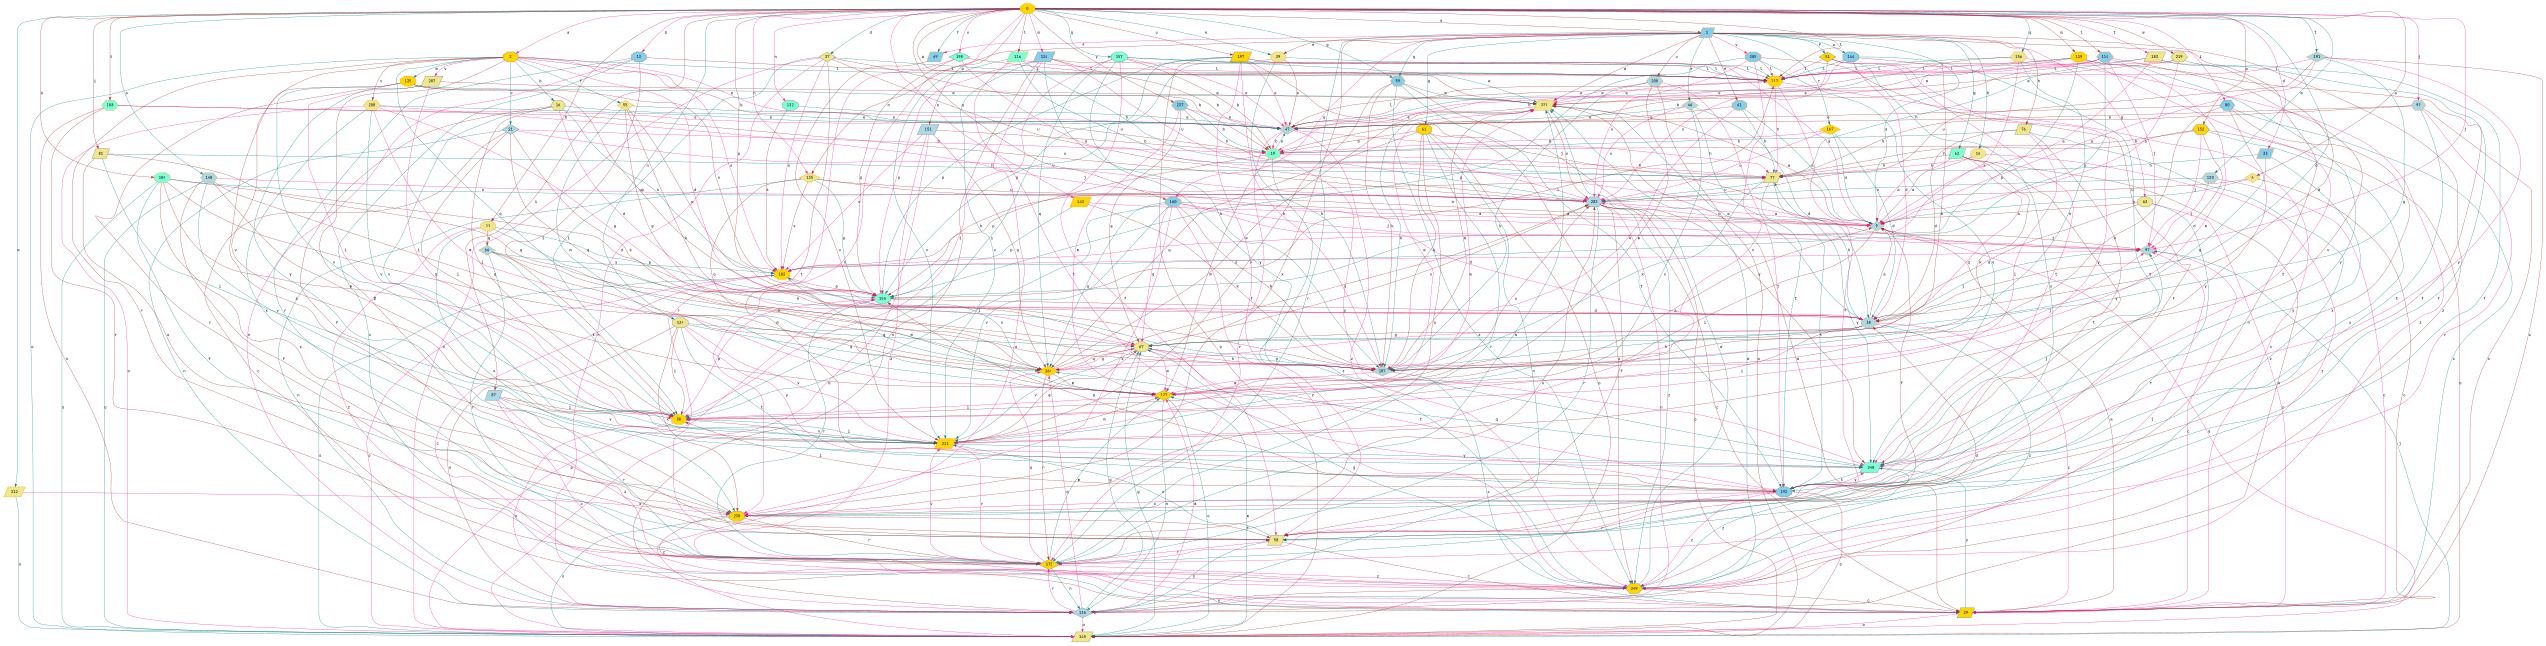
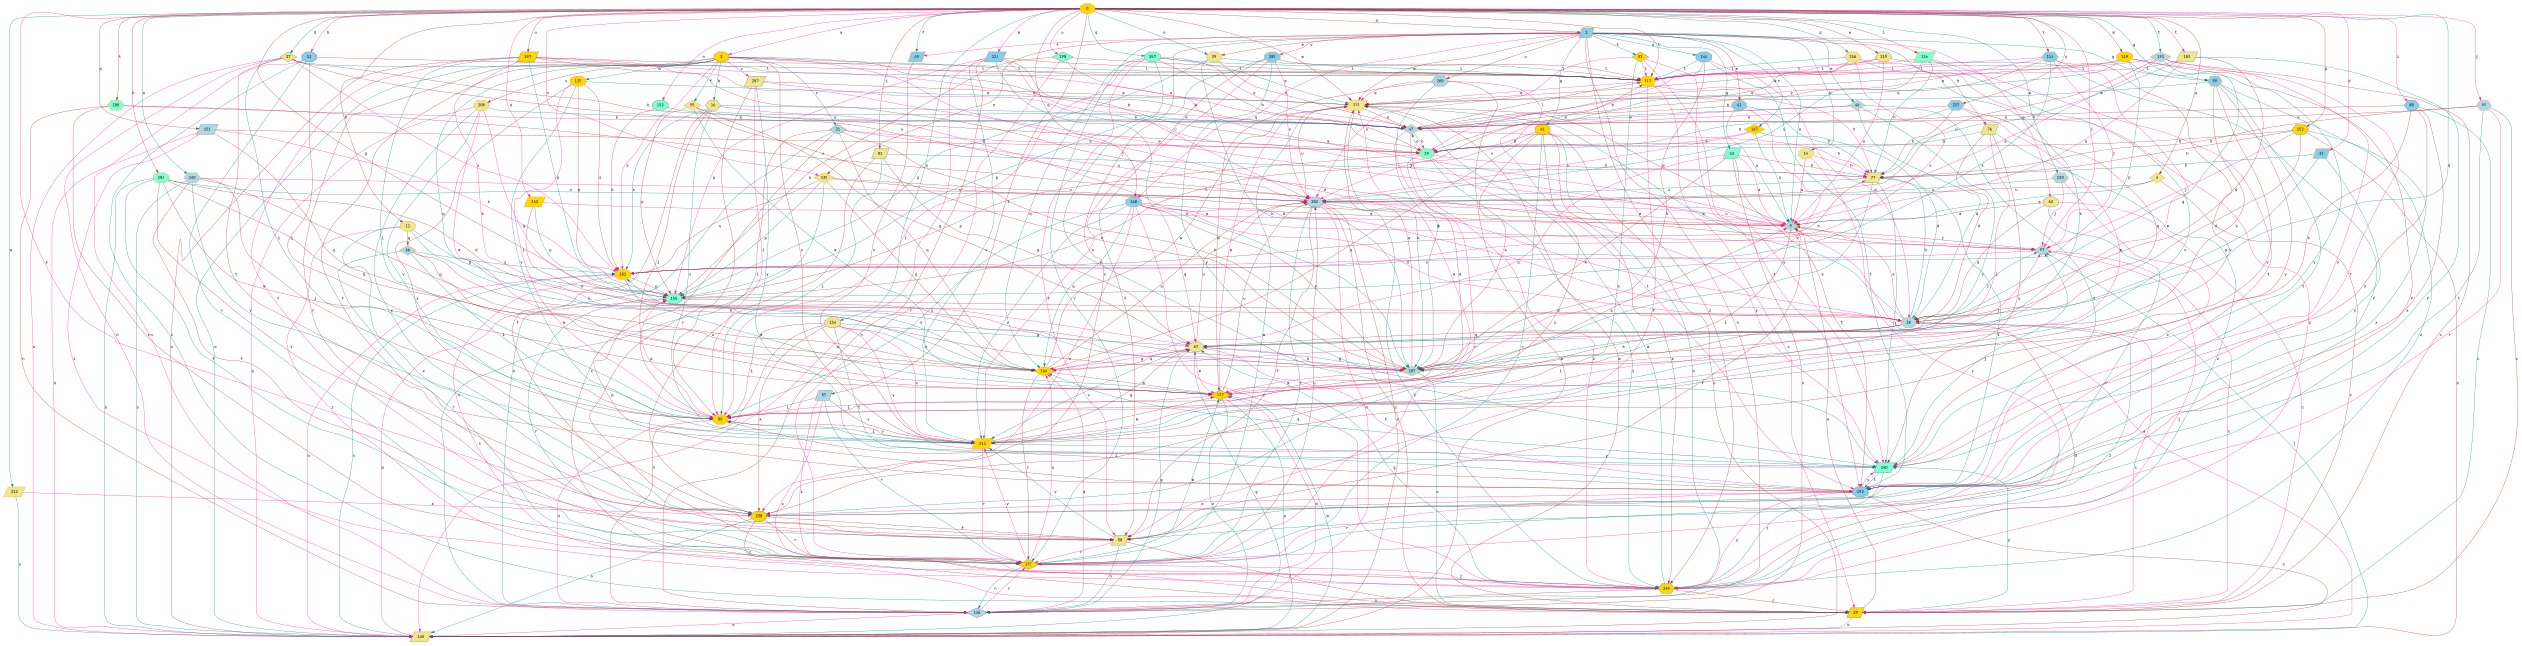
  strict digraph {
    fontname="JetBrains Mono"
    node [color=darkorange fillcolor=khaki fontname="JetBrains Mono" shape=octagon style=filled]
    edge [color=brown fontname="JetBrains Mono"]
    0 [fillcolor=gold]
    1 [fillcolor=skyblue shape=parallelogram]
    2 [color=gray40 fillcolor=gold]
    4 [shape=diamond]
    11
    13 [color=gray40 fillcolor=skyblue]
    33 [fillcolor=skyblue shape=parallelogram]
    37 [color=gray40 shape=diamond]
    38 [fillcolor=lightblue]
    39
    49 [fillcolor=skyblue shape=parallelogram]
    59 [fillcolor=skyblue shape=hexagon]
    80 [color=gray40 fillcolor=skyblue shape=hexagon]
    81 [color=gray40 shape=parallelogram]
    87 [color=gray40 fillcolor=lightblue shape=parallelogram]
    92 [fillcolor=lightblue shape=hexagon]
    97 [fillcolor=lightblue shape=diamond]
    104 [fillcolor=aquamarine]
    114 [fillcolor=skyblue shape=hexagon]
    116 [fillcolor=aquamarine shape=parallelogram]
    117 [fillcolor=gold shape=hexagon]
    119 [fillcolor=gold]
    120 [fillcolor=lightblue shape=hexagon]
    124 [color=gray40 fillcolor=skyblue shape=parallelogram]
    132 [color=gray40 fillcolor=aquamarine]
    134 [color=gray40]
    135 [shape=diamond]
    140 [fillcolor=lightblue shape=hexagon]
    143 [fillcolor=gold shape=parallelogram]
    151 [color=gray40 fillcolor=lightblue shape=parallelogram]
    152 [color=gray40 fillcolor=gold shape=hexagon]
    155 [color=gray40 fillcolor=aquamarine]
    156 [shape=hexagon]
    157 [color=gray40 fillcolor=aquamarine]
    160 [fillcolor=skyblue]
    183 [color=gray40 shape=parallelogram]
    188 [fillcolor=aquamarine shape=hexagon]
    191 [fillcolor=lightblue shape=diamond]
    197 [color=gray40 fillcolor=gold shape=parallelogram]
    198 [color=gray40 fillcolor=aquamarine shape=diamond]
    212 [shape=parallelogram]
    219 [color=gray40 shape=hexagon]
    221 [shape=parallelogram]
    230 [color=gray40 fillcolor=gold]
    237 [fillcolor=skyblue shape=hexagon]
    9 [fillcolor=lightblue shape=diamond]
    14
    41 [fillcolor=skyblue]
    46 [fillcolor=lightblue shape=diamond]
    51 [color=gray40 fillcolor=gold shape=diamond]
    61 [color=gray40 fillcolor=gold]
    62 [color=gray40 fillcolor=aquamarine shape=parallelogram]
    63 [color=gray40]
    76 [color=gray40 shape=parallelogram]
    136 [color=gray40 fillcolor=lightblue shape=diamond]
    144 [color=gray40 fillcolor=skyblue]
    167 [fillcolor=gold shape=diamond]
    173 [color=gray40 fillcolor=gold shape=diamond]
-   200 [fillcolor=lightblue shape=hexagon]
+   200 [color=gray40 fillcolor=lightblue shape=hexagon]
    205 [fillcolor=skyblue]
    249 [color=gray40 fillcolor=gold shape=hexagon]
    16 [color=gray40 shape=hexagon]
    19 [fillcolor=aquamarine]
    21 [color=gray40 fillcolor=lightblue shape=diamond]
    47 [fillcolor=lightblue shape=diamond]
    55 [shape=diamond]
    58 [color=gray40 shape=parallelogram]
    125 [fillcolor=gold]
    145 [color=gray40 shape=parallelogram]
    164 [fillcolor=gold shape=diamond]
    182 [fillcolor=gold]
    207 [color=gray40 shape=parallelogram]
    208 [shape=hexagon]
    211 [fillcolor=gold shape=parallelogram]
    29 [color=gray40 fillcolor=gold shape=parallelogram]
    202 [color=gray40 fillcolor=lightblue shape=hexagon]
    66 [fillcolor=lightblue shape=diamond]
    107 [fillcolor=lightblue shape=diamond]
    88 [fillcolor=gold]
    77 [color=gray40 shape=parallelogram]
    240 [color=gray40 fillcolor=aquamarine shape=parallelogram]
    67 [color=gray40]
    192 [color=gray40 fillcolor=skyblue]
    127 [color=gray40 fillcolor=gold shape=diamond]
    0 -> 1 [label=a]
    0 -> 2 [color=deeppink label=a]
    0 -> 4 [label=a]
    0 -> 11 [label=b]
    0 -> 13 [color=deeppink label=b]
    0 -> 33 [color=deeppink label=d]
    0 -> 37 [color=teal label=d]
    0 -> 38 [color=teal label=d]
    0 -> 39 [color=teal label=e]
    0 -> 49 [color=teal label=f]
    0 -> 59 [color=teal label=g]
    0 -> 80 [color=deeppink label=i]
    0 -> 81 [label=i]
    0 -> 87 [label=i]
    0 -> 92 [color=deeppink label=j]
    0 -> 97 [color=deeppink label=j]
    0 -> 104 [label=k]
    0 -> 114 [label=l]
    0 -> 116 [label=l]
    0 -> 117 [label=l]
    0 -> 119 [label=m]
    0 -> 120 [color=teal label=m]
    0 -> 124 [color=deeppink label=m]
    0 -> 132 [color=deeppink label=n]
    0 -> 134 [color=teal label=n]
    0 -> 135 [color=deeppink label=n]
    0 -> 140 [color=teal label=o]
    0 -> 143 [color=deeppink label=o]
    0 -> 151 [label=p]
    0 -> 152 [label=p]
    0 -> 155 [label=p]
    0 -> 156 [color=teal label=q]
    0 -> 157 [color=teal label=q]
    0 -> 160 [label=q]
    0 -> 183 [color=deeppink label=t]
    0 -> 188 [label=t]
    0 -> 191 [color=teal label=t]
    0 -> 197 [label=u]
    0 -> 198 [color=deeppink label=u]
    0 -> 212 [color=teal label=w]
    0 -> 219 [label=w]
    0 -> 221 [label=w]
    0 -> 230 [color=deeppink label=x]
    0 -> 237 [label=y]
    1 -> 39 [label=e]
    1 -> 49 [color=deeppink label=f]
    1 -> 59 [color=teal label=g]
    1 -> 135 [label=n]
    1 -> 160 [color=deeppink label=q]
    1 -> 221 [label=w]
    1 -> 230 [label=x]
    1 -> 9 [color=teal label=a]
    1 -> 14 [color=teal label=b]
    1 -> 41 [label=e]
    1 -> 46 [color=teal label=e]
    1 -> 51 [color=teal label=f]
    1 -> 61 [color=teal label=g]
    1 -> 62 [color=teal label=g]
    1 -> 63 [color=deeppink label=g]
    1 -> 76 [label=h]
    1 -> 136 [label=n]
    1 -> 144 [color=teal label=o]
    1 -> 167 [color=teal label=r]
    1 -> 173 [color=teal label=r]
    1 -> 200 [label=u]
    1 -> 205 [color=deeppink label=v]
    1 -> 249 [label=z]
    2 -> 38 [color=deeppink label=d]
    2 -> 117 [color=teal label=l]
    2 -> 173 [label=r]
    2 -> 16 [color=teal label=b]
    2 -> 19 [label=b]
    2 -> 21 [color=teal label=c]
    2 -> 47 [color=deeppink label=e]
    2 -> 55 [color=teal label=f]
    2 -> 58 [label=f]
    2 -> 125 [color=teal label=m]
    2 -> 145 [color=teal label=o]
    2 -> 164 [color=teal label=q]
    2 -> 182 [color=deeppink label=s]
    2 -> 207 [color=deeppink label=v]
    2 -> 208 [label=v]
    2 -> 211 [label=v]
    4 -> 9 [color=teal label=a]
    4 -> 29 [label=c]
    4 -> 202 [label=u]
    11 -> 155 [color=teal label=p]
    11 -> 230 [color=teal label=x]
    11 -> 249 [color=deeppink label=z]
    11 -> 66 [label=g]
    11 -> 107 [color=teal label=k]
    13 -> 117 [label=l]
    13 -> 136 [color=deeppink label=n]
    13 -> 173 [color=teal label=r]
    13 -> 29 [color=teal label=c]
    13 -> 88 [label=i]
    33 -> 77 [color=teal label=h]
    33 -> 240 [color=teal label=y]
    33 -> 67 [color=teal label=g]
    37 -> 117 [color=teal label=l]
    37 -> 136 [color=deeppink label=n]
    37 -> 19 [label=b]
    37 -> 145 [color=deeppink label=o]
    37 -> 182 [color=deeppink label=s]
    37 -> 202 [label=u]
    37 -> 88 [color=teal label=i]
    37 -> 192 [label=t]
    38 -> 97 [color=teal label=j]
    38 -> 221 [color=teal label=w]
    38 -> 9 [label=a]
    38 -> 249 [color=teal label=z]
    38 -> 29 [color=deeppink label=c]
    38 -> 107 [color=teal label=k]
    38 -> 88 [label=i]
    38 -> 77 [color=teal label=h]
    38 -> 67 [label=g]
    39 -> 117 [color=teal label=l]
    39 -> 155 [color=teal label=p]
    39 -> 47 [label=e]
    39 -> 107 [color=teal label=k]
    49 -> 211 [label=v]
    59 -> 221 [color=teal label=w]
    59 -> 249 [color=teal label=z]
    59 -> 211 [label=v]
    59 -> 107 [label=k]
    59 -> 240 [label=y]
    59 -> 192 [color=teal label=t]
    80 -> 230 [label=x]
    80 -> 47 [label=e]
    80 -> 29 [color=teal label=c]
    80 -> 107 [label=k]
    80 -> 240 [label=y]
    81 -> 230 [label=x]
    81 -> 88 [color=teal label=i]
    81 -> 77 [color=teal label=h]
    81 -> 67 [label=g]
    87 -> 173 [color=teal label=r]
    87 -> 249 [color=deeppink label=z]
    87 -> 211 [label=v]
    87 -> 29 [color=deeppink label=c]
    87 -> 88 [label=i]
    92 -> 173 [color=deeppink label=r]
    92 -> 47 [label=e]
    92 -> 29 [label=c]
    92 -> 77 [label=h]
    92 -> 192 [color=teal label=t]
    97 -> 182 [color=deeppink label=s]
    97 -> 29 [color=deeppink label=c]
    104 -> 38 [label=d]
    104 -> 230 [label=x]
    104 -> 58 [color=teal label=f]
    104 -> 145 [color=teal label=o]
    104 -> 164 [label=q]
    104 -> 202 [color=teal label=u]
    104 -> 127 [label=m]
    114 -> 97 [color=deeppink label=j]
    114 -> 117 [color=deeppink label=l]
    114 -> 19 [label=b]
    114 -> 47 [color=deeppink label=e]
    114 -> 182 [color=teal label=s]
    114 -> 211 [label=v]
    114 -> 127 [color=deeppink label=m]
    116 -> 117 [color=deeppink label=l]
    116 -> 211 [color=teal label=v]
    116 -> 202 [color=teal label=u]
    116 -> 77 [color=teal label=h]
    116 -> 192 [color=deeppink label=t]
    117 -> 221 [color=deeppink label=w]
    117 -> 58 [color=deeppink label=f]
    117 -> 29 [color=deeppink label=c]
    117 -> 77 [color=deeppink label=h]
    119 -> 117 [label=l]
    119 -> 155 [color=teal label=p]
    119 -> 221 [label=w]
    119 -> 47 [color=teal label=e]
    119 -> 58 [label=f]
    119 -> 240 [color=teal label=y]
    119 -> 192 [color=deeppink label=t]
    120 -> 97 [color=deeppink label=j]
-   120 -> 29 [color=deeppink label=c]
+   120 -> 192 [color=deeppink label=c]
    120 -> 202 [color=teal label=u]
    124 -> 117 [label=l]
    124 -> 155 [color=deeppink label=p]
    124 -> 136 [label=n]
    124 -> 19 [label=b]
    124 -> 145 [color=deeppink label=o]
    124 -> 211 [color=teal label=v]
    124 -> 202 [color=deeppink label=u]
    124 -> 107 [color=teal label=k]
    132 -> 47 [color=teal label=e]
    132 -> 182 [label=s]
    134 -> 230 [label=x]
    134 -> 136 [label=n]
    134 -> 164 [color=teal label=q]
    134 -> 211 [color=deeppink label=v]
    134 -> 88 [label=i]
    134 -> 240 [color=deeppink label=y]
    134 -> 67 [color=teal label=g]
    134 -> 192 [color=teal label=t]
    135 -> 155 [color=teal label=p]
    135 -> 9 [label=a]
    135 -> 136 [color=teal label=n]
    135 -> 164 [label=q]
    135 -> 182 [label=s]
    135 -> 202 [label=u]
    140 -> 58 [label=f]
    140 -> 145 [color=teal label=o]
    140 -> 164 [label=q]
    140 -> 211 [color=teal label=v]
    140 -> 202 [color=deeppink label=u]
    140 -> 88 [label=i]
    143 -> 155 [color=teal label=p]
    143 -> 9 [color=deeppink label=a]
    143 -> 107 [label=k]
    151 -> 249 [color=deeppink label=z]
    151 -> 19 [label=b]
    151 -> 145 [color=deeppink label=o]
    151 -> 164 [label=q]
    151 -> 182 [color=deeppink label=s]
    152 -> 38 [label=d]
    152 -> 97 [color=deeppink label=j]
    152 -> 230 [color=teal label=x]
    152 -> 19 [label=b]
    152 -> 145 [label=o]
    152 -> 77 [label=h]
    155 -> 38 [label=d]
    155 -> 117 [label=l]
    155 -> 173 [color=teal label=r]
    156 -> 117 [color=teal label=l]
    156 -> 249 [color=deeppink label=z]
    156 -> 47 [label=e]
    156 -> 182 [color=deeppink label=s]
    156 -> 107 [color=teal label=k]
    157 -> 117 [color=teal label=l]
    157 -> 221 [color=teal label=w]
    157 -> 19 [label=b]
    157 -> 47 [color=deeppink label=e]
    157 -> 58 [color=deeppink label=f]
    157 -> 164 [color=teal label=q]
    157 -> 88 [color=deeppink label=i]
    157 -> 240 [color=teal label=y]
    160 -> 38 [color=deeppink label=d]
    160 -> 97 [color=deeppink label=j]
    160 -> 230 [color=deeppink label=x]
    160 -> 9 [label=a]
    160 -> 249 [color=deeppink label=z]
    160 -> 164 [color=teal label=q]
    160 -> 211 [color=teal label=v]
    160 -> 107 [label=k]
    160 -> 88 [color=teal label=i]
    160 -> 67 [color=deeppink label=g]
    183 -> 38 [label=d]
    183 -> 117 [color=deeppink label=l]
    183 -> 9 [color=deeppink label=a]
    183 -> 58 [color=teal label=f]
    183 -> 77 [color=teal label=h]
    188 -> 136 [label=n]
    188 -> 173 [label=r]
    188 -> 47 [color=deeppink label=e]
    188 -> 202 [label=u]
    191 -> 117 [color=deeppink label=l]
    191 -> 9 [color=deeppink label=a]
    191 -> 29 [label=c]
    191 -> 202 [label=u]
    191 -> 240 [color=deeppink label=y]
    191 -> 67 [color=teal label=g]
    197 -> 97 [label=j]
    197 -> 117 [label=l]
    197 -> 155 [color=teal label=p]
    197 -> 9 [color=deeppink label=a]
    197 -> 47 [color=deeppink label=e]
    197 -> 58 [color=deeppink label=f]
    197 -> 145 [label=o]
    197 -> 107 [color=deeppink label=k]
    197 -> 88 [color=teal label=i]
    198 -> 117 [label=l]
    198 -> 155 [label=p]
    198 -> 9 [color=deeppink label=a]
    198 -> 173 [color=deeppink label=r]
    212 -> 230 [color=deeppink label=x]
    212 -> 145 [color=teal label=o]
    219 -> 117 [color=deeppink label=l]
    219 -> 221 [label=w]
    219 -> 9 [color=deeppink label=a]
    219 -> 58 [color=teal label=f]
    221 -> 47 [label=e]
    221 -> 202 [label=u]
    221 -> 107 [color=teal label=k]
    230 -> 173 [label=r]
    230 -> 249 [label=z]
    230 -> 58 [label=f]
    230 -> 145 [color=teal label=o]
    237 -> 19 [color=teal label=b]
    237 -> 47 [color=deeppink label=e]
    237 -> 77 [label=h]
    237 -> 67 [label=g]
    237 -> 127 [color=deeppink label=m]
    9 -> 97 [label=j]
    9 -> 221 [label=w]
    9 -> 58 [label=f]
    9 -> 202 [color=deeppink label=u]
    9 -> 88 [label=i]
    14 -> 9 [label=a]
    14 -> 249 [color=deeppink label=z]
    14 -> 77 [color=deeppink label=h]
    41 -> 9 [color=teal label=a]
    41 -> 47 [label=e]
    41 -> 107 [color=deeppink label=k]
    41 -> 77 [color=teal label=h]
    46 -> 38 [color=teal label=d]
    46 -> 47 [color=teal label=e]
    46 -> 211 [color=teal label=v]
    46 -> 202 [color=deeppink label=u]
    46 -> 192 [color=teal label=t]
    51 -> 117 [color=deeppink label=l]
    51 -> 230 [color=teal label=x]
    51 -> 202 [color=deeppink label=u]
    51 -> 240 [color=deeppink label=y]
    51 -> 192 [color=deeppink label=t]
    61 -> 230 [label=x]
    61 -> 136 [color=teal label=n]
    61 -> 173 [color=teal label=r]
    61 -> 249 [label=z]
    61 -> 19 [label=b]
    61 -> 145 [label=o]
    61 -> 164 [label=q]
    61 -> 107 [label=k]
    62 -> 9 [color=deeppink label=a]
    62 -> 136 [label=n]
    62 -> 164 [color=deeppink label=q]
    62 -> 107 [label=k]
    62 -> 77 [label=h]
    62 -> 192 [label=t]
    63 -> 38 [label=d]
    63 -> 9 [label=a]
    63 -> 173 [color=teal label=r]
    63 -> 29 [color=deeppink label=c]
    76 -> 38 [label=d]
    76 -> 249 [color=teal label=z]
    76 -> 19 [color=teal label=b]
    76 -> 88 [color=deeppink label=i]
    76 -> 240 [label=y]
-   136 -> 221 [color=teal label=w]
    136 -> 173 [color=deeppink label=r]
    136 -> 145 [color=deeppink label=o]
    136 -> 164 [color=deeppink label=q]
    136 -> 67 [color=teal label=g]
    136 -> 127 [color=deeppink label=m]
    144 -> 38 [color=deeppink label=d]
    144 -> 117 [color=teal label=l]
    144 -> 19 [color=deeppink label=b]
    144 -> 107 [label=k]
    144 -> 192 [color=teal label=t]
    167 -> 38 [color=teal label=d]
    167 -> 9 [color=teal label=a]
    167 -> 19 [color=deeppink label=b]
    167 -> 202 [color=deeppink label=u]
    173 -> 221 [color=teal label=w]
    173 -> 136 [color=teal label=n]
    173 -> 249 [color=deeppink label=z]
    173 -> 164 [color=deeppink label=q]
    173 -> 211 [color=deeppink label=v]
    173 -> 202 [label=u]
    173 -> 127 [color=teal label=m]
    200 -> 221 [color=deeppink label=w]
    200 -> 145 [label=o]
    200 -> 107 [color=teal label=k]
    200 -> 192 [color=deeppink label=t]
    200 -> 127 [label=m]
    205 -> 117 [label=l]
    205 -> 155 [color=teal label=p]
    205 -> 58 [label=f]
    205 -> 211 [color=deeppink label=v]
    205 -> 202 [color=deeppink label=u]
    205 -> 240 [color=teal label=y]
    249 -> 38 [label=d]
    249 -> 97 [color=deeppink label=j]
    249 -> 221 [color=teal label=w]
    249 -> 136 [label=n]
    249 -> 29 [label=c]
    249 -> 67 [color=teal label=g]
    16 -> 38 [color=deeppink label=d]
    16 -> 47 [color=teal label=e]
    16 -> 58 [label=f]
    16 -> 182 [color=teal label=s]
    16 -> 211 [color=teal label=v]
    16 -> 88 [label=i]
    19 -> 155 [label=p]
    19 -> 249 [color=teal label=z]
    19 -> 47 [color=teal label=e]
    19 -> 77 [color=deeppink label=h]
    19 -> 240 [color=deeppink label=y]
    19 -> 127 [label=m]
    21 -> 136 [color=teal label=n]
    21 -> 19 [color=deeppink label=b]
    21 -> 164 [label=q]
    21 -> 29 [label=c]
    21 -> 202 [color=deeppink label=u]
    21 -> 107 [label=k]
    21 -> 88 [label=i]
    47 -> 117 [label=l]
    47 -> 173 [color=deeppink label=r]
    47 -> 249 [color=deeppink label=z]
    47 -> 19 [color=deeppink label=b]
    47 -> 77 [color=deeppink label=h]
    55 -> 155 [label=p]
    55 -> 47 [color=teal label=e]
    55 -> 107 [label=k]
    55 -> 67 [label=g]
    55 -> 127 [color=teal label=m]
    58 -> 136 [color=teal label=n]
    58 -> 173 [color=deeppink label=r]
    58 -> 211 [color=teal label=v]
    58 -> 29 [label=c]
    125 -> 155 [label=p]
    125 -> 221 [color=teal label=w]
    125 -> 230 [label=x]
    125 -> 182 [label=s]
    125 -> 211 [color=teal label=v]
    125 -> 88 [color=deeppink label=i]
    145 -> 97 [color=teal label=j]
    145 -> 155 [color=deeppink label=p]
    145 -> 9 [color=deeppink label=a]
    145 -> 182 [color=teal label=s]
    145 -> 67 [color=teal label=g]
    145 -> 127 [color=teal label=m]
    164 -> 97 [color=deeppink label=j]
    164 -> 221 [label=w]
    164 -> 173 [label=r]
    164 -> 182 [color=teal label=s]
    164 -> 202 [label=u]
    164 -> 67 [color=deeppink label=g]
    164 -> 127 [label=m]
    182 -> 155 [color=deeppink label=p]
    182 -> 145 [color=deeppink label=o]
    182 -> 29 [color=deeppink label=c]
    182 -> 77 [label=h]
    182 -> 127 [color=teal label=m]
    207 -> 221 [label=w]
    207 -> 173 [label=r]
    207 -> 88 [color=deeppink label=i]
    207 -> 240 [color=teal label=y]
-   208 -> 97 [color=deeppink label=j]
+   207 -> 97 [color=deeppink label=j]
    208 -> 230 [color=teal label=x]
    208 -> 47 [color=teal label=e]
    208 -> 145 [color=deeppink label=o]
    208 -> 211 [color=teal label=v]
    208 -> 67 [color=deeppink label=g]
    208 -> 127 [color=deeppink label=m]
    211 -> 221 [color=deeppink label=w]
    211 -> 173 [color=deeppink label=r]
    211 -> 88 [color=teal label=i]
    211 -> 240 [color=teal label=y]
    211 -> 67 [label=g]
    211 -> 127 [label=m]
    29 -> 221 [label=w]
    29 -> 9 [label=a]
    29 -> 145 [color=deeppink label=o]
    29 -> 240 [color=teal label=y]
    202 -> 9 [color=deeppink label=a]
    202 -> 136 [color=deeppink label=n]
    202 -> 173 [color=teal label=r]
    202 -> 249 [color=teal label=z]
    202 -> 58 [label=f]
    202 -> 145 [label=o]
    202 -> 29 [label=c]
    66 -> 173 [color=teal label=r]
    66 -> 182 [color=teal label=s]
    66 -> 107 [label=k]
    66 -> 88 [color=teal label=i]
    66 -> 127 [label=m]
    107 -> 221 [label=w]
    107 -> 29 [color=teal label=c]
    107 -> 67 [color=teal label=g]
    107 -> 127 [color=deeppink label=m]
    88 -> 155 [color=deeppink label=p]
    88 -> 136 [color=deeppink label=n]
    88 -> 211 [label=v]
    77 -> 202 [color=teal label=u]
    77 -> 107 [color=teal label=k]
    77 -> 240 [color=teal label=y]
    77 -> 192 [color=teal label=t]
    240 -> 97 [color=teal label=j]
    240 -> 249 [color=teal label=z]
    240 -> 164 [color=teal label=q]
    240 -> 192 [color=teal label=t]
    67 -> 164 [label=q]
    67 -> 211 [color=teal label=v]
    67 -> 202 [label=u]
    67 -> 107 [color=deeppink label=k]
    67 -> 192 [color=deeppink label=t]
    67 -> 127 [color=deeppink label=m]
    192 -> 155 [label=p]
    192 -> 230 [color=deeppink label=x]
    192 -> 173 [color=deeppink label=r]
    192 -> 249 [color=deeppink label=z]
    192 -> 145 [label=o]
    192 -> 88 [label=i]
    192 -> 240 [color=deeppink label=y]
    127 -> 221 [color=deeppink label=w]
    127 -> 9 [label=a]
    127 -> 136 [color=teal label=n]
    127 -> 145 [color=teal label=o]
    127 -> 202 [label=u]
    127 -> 88 [color=deeppink label=i]
  }
